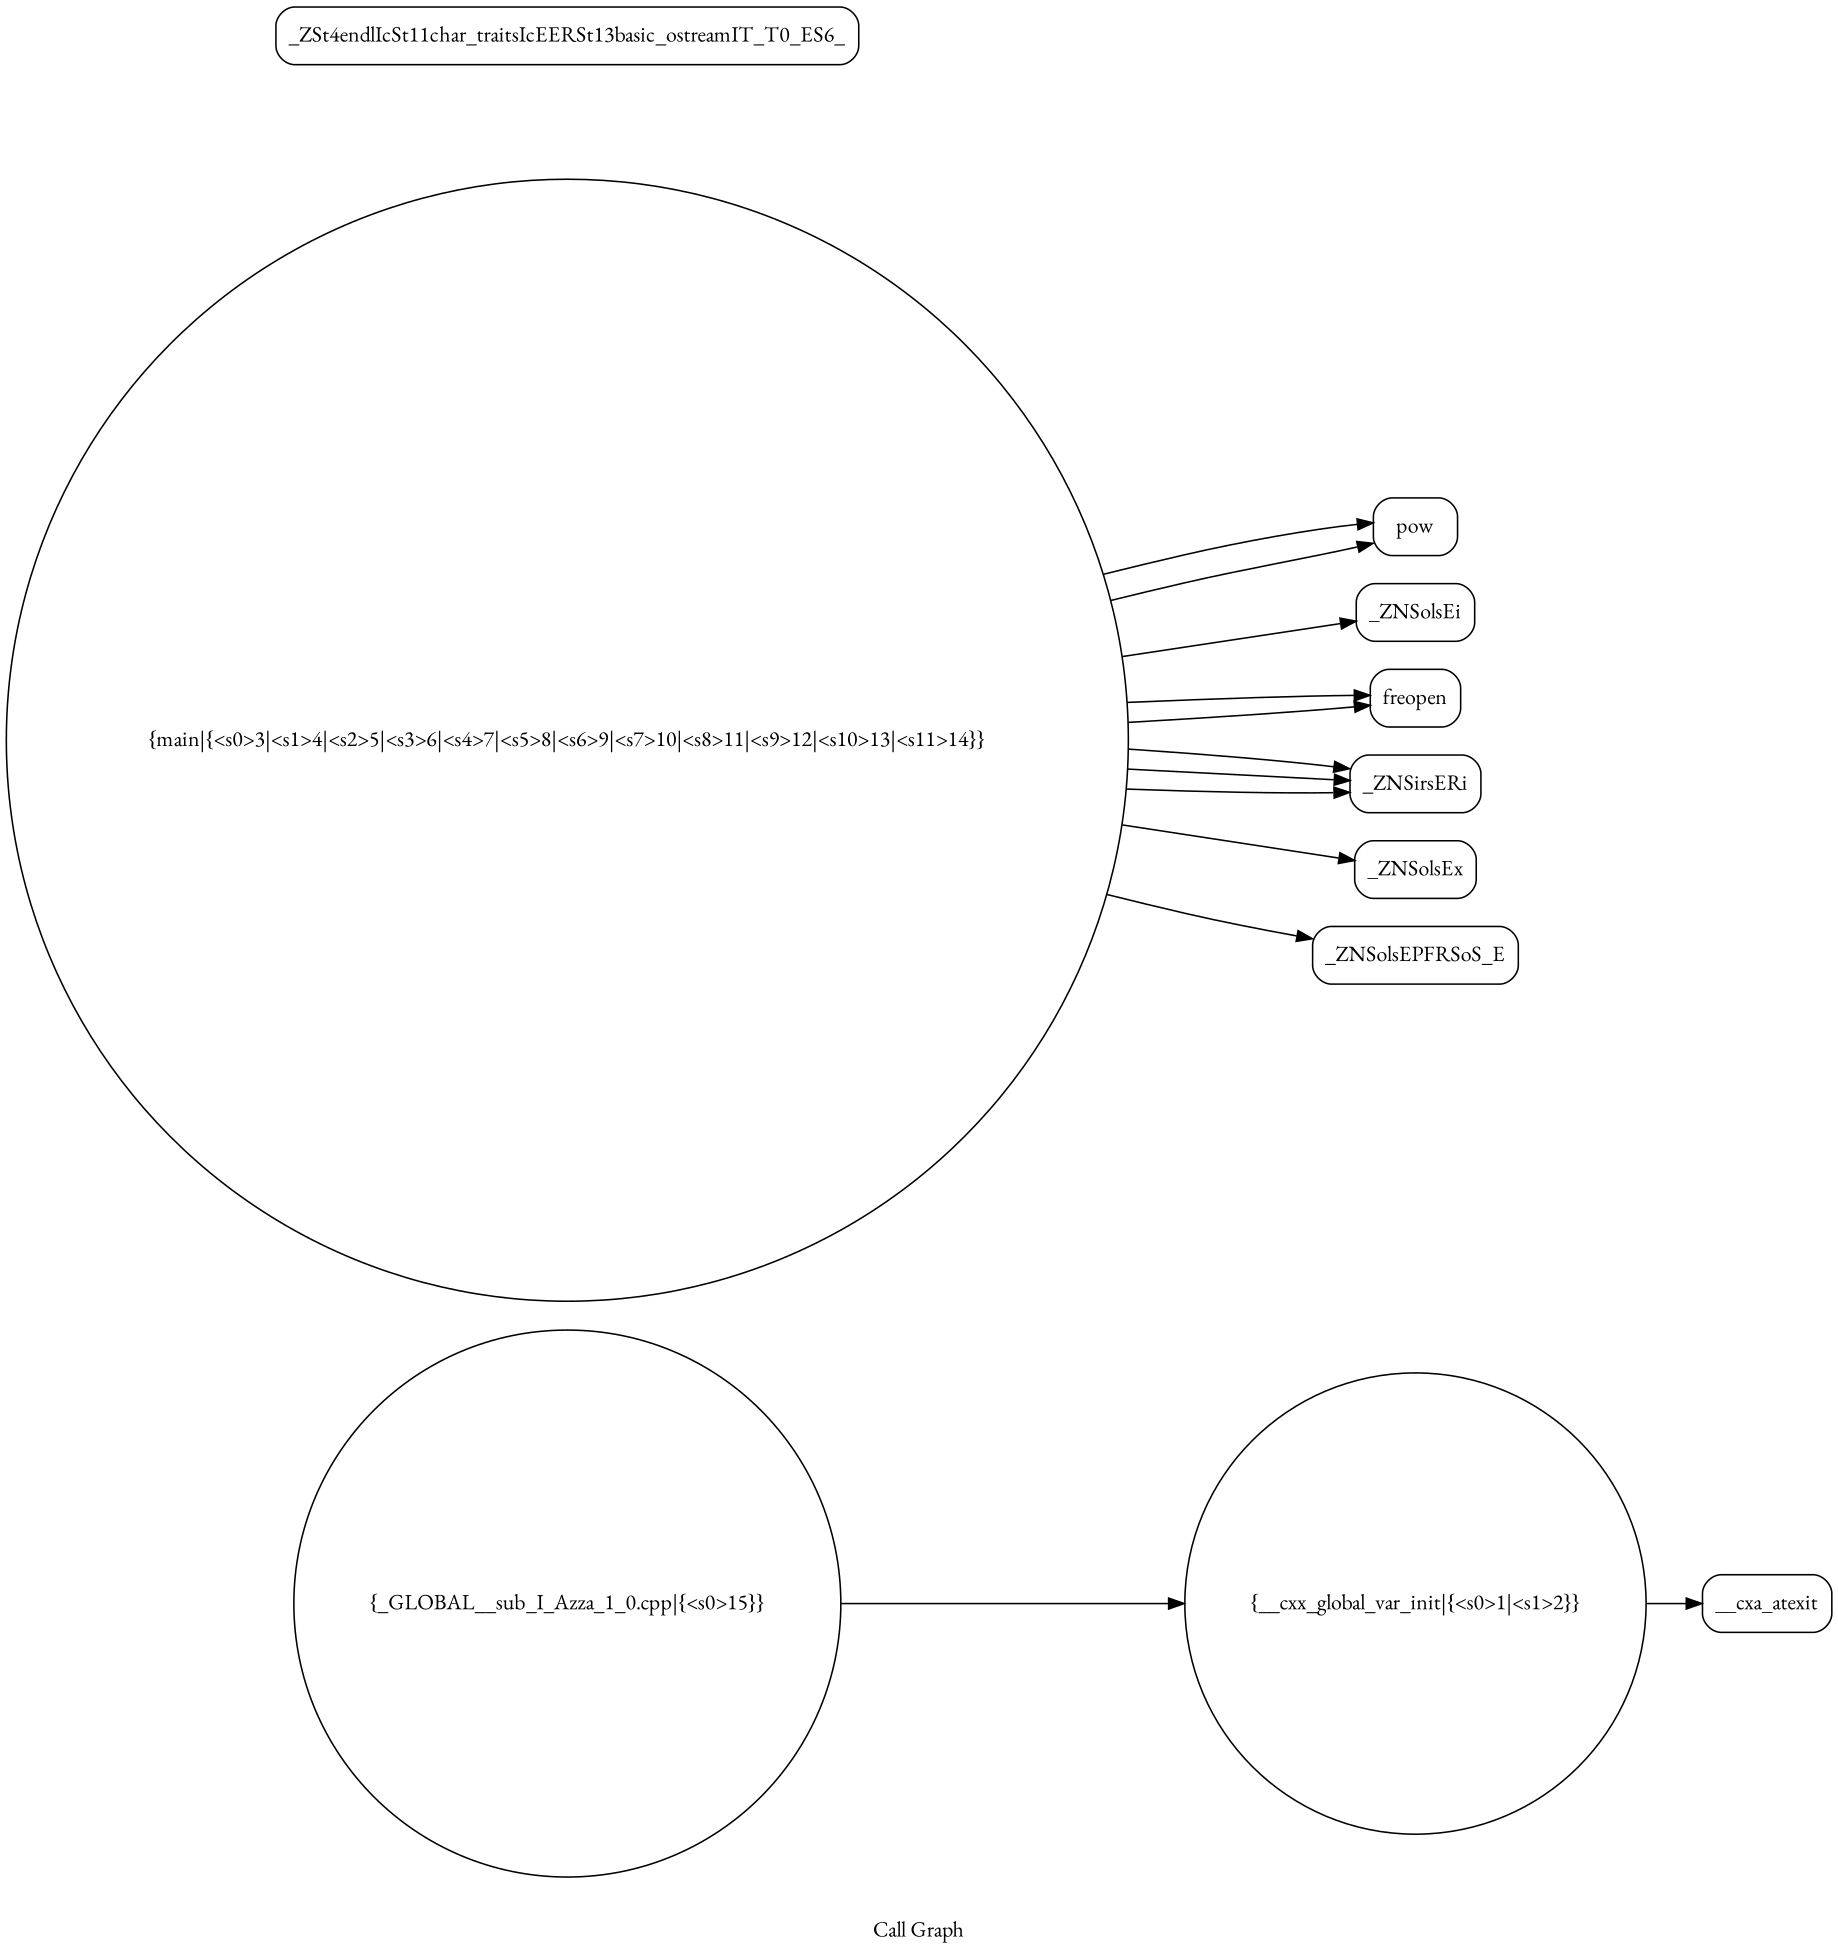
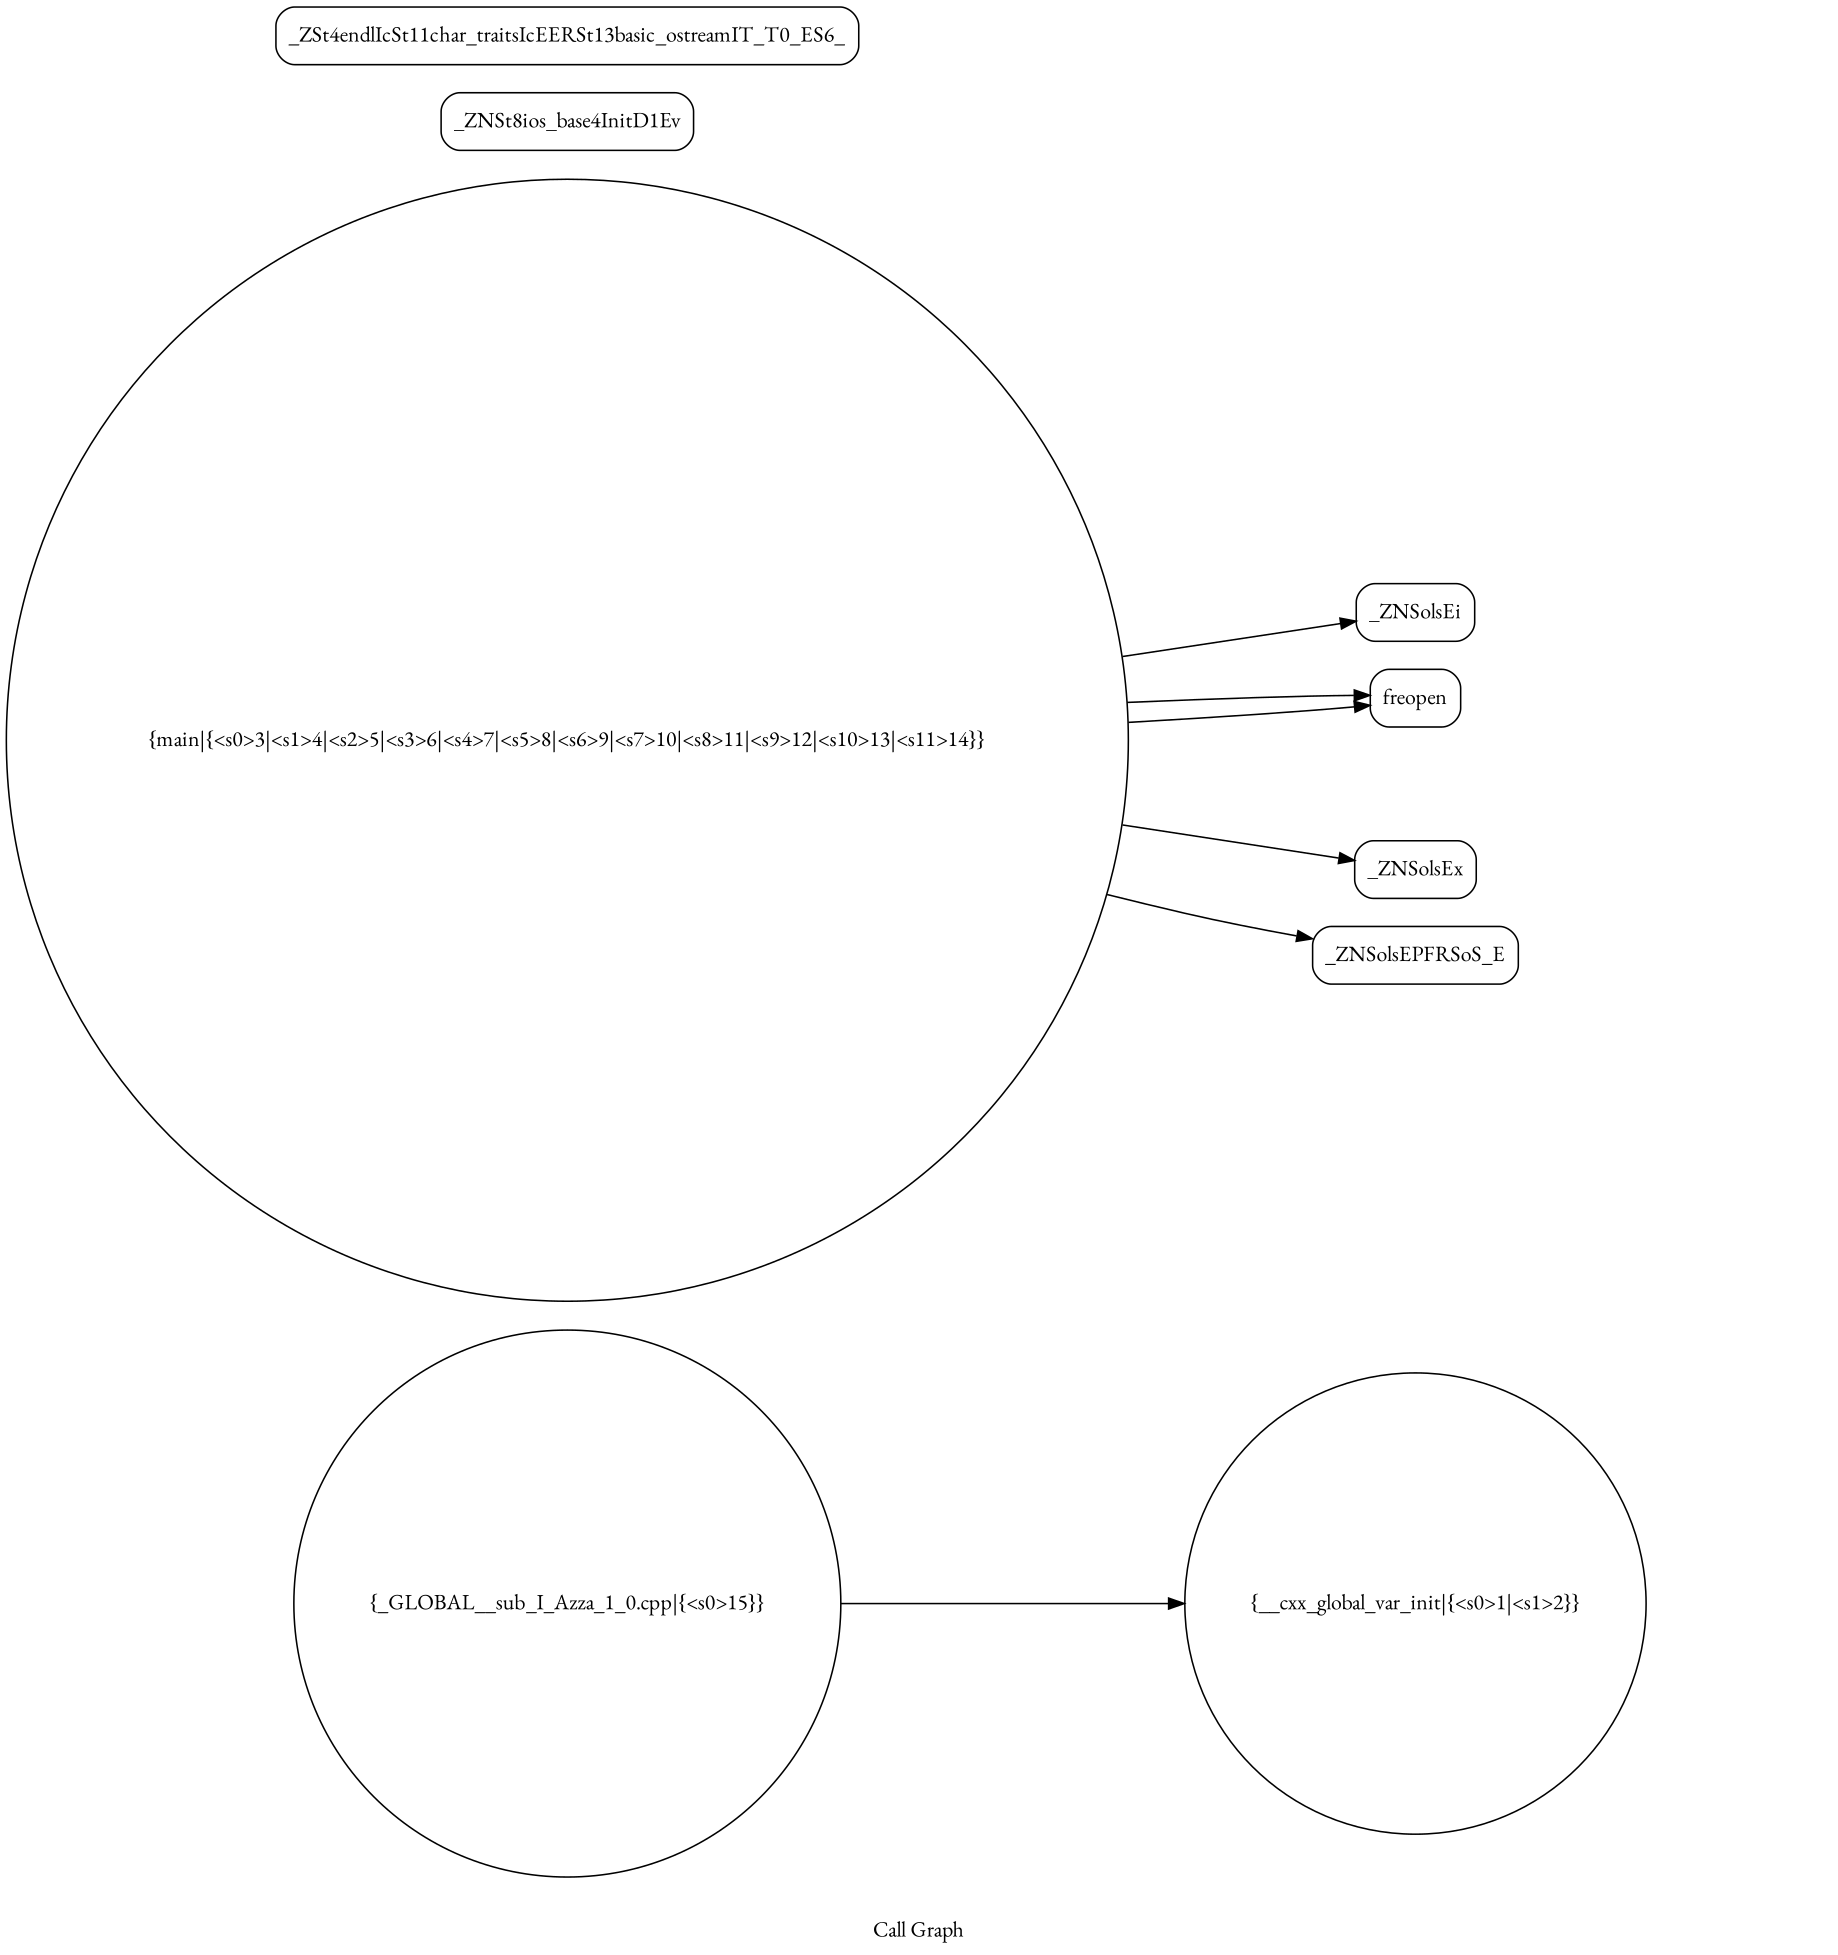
  digraph {
    fontname="EB Garamond"
    label="Call Graph"
    rankdir=LR
    node [fontname="EB Garamond" shape=Mrecord]
    edge [color=black fontname="EB Garamond" tailport=s1]
    n1 [label="{__cxx_global_var_init|{<s0>1|<s1>2}}" shape=circle]
-   n2 [label="{__cxa_atexit}"]
-   n3 [label="{pow}"]
+   n4 [label="{_ZNSt8ios_base4InitD1Ev}"]
    n5 [label="{_ZNSolsEi}"]
    n6 [label="{main|{<s0>3|<s1>4|<s2>5|<s3>6|<s4>7|<s5>8|<s6>9|<s7>10|<s8>11|<s9>12|<s10>13|<s11>14}}" shape=circle]
    n7 [label="{freopen}"]
-   n8 [label="{_ZNSirsERi}"]
    n9 [label="{_ZNSolsEx}"]
    n10 [label="{_ZNSolsEPFRSoS_E}"]
    n11 [label="{_GLOBAL__sub_I_Azza_1_0.cpp|{<s0>15}}" shape=circle]
    n12 [label="{_ZSt4endlIcSt11char_traitsIcEERSt13basic_ostreamIT_T0_ES6_}"]
-   n1 -> n2
-   n6 -> n3 [tailport=s5]
-   n6 -> n3 [tailport=s6]
    n6 -> n5 [tailport=s8]
    n6 -> n7 [tailport=s0]
    n6 -> n7
-   n6 -> n8 [tailport=s2]
-   n6 -> n8 [tailport=s3]
-   n6 -> n8 [tailport=s4]
    n6 -> n9 [tailport=s10]
    n6 -> n10 [tailport=s11]
    n11 -> n1 [tailport=s0]
  }
